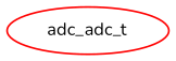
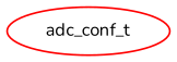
  digraph {
    rankdir=LR
    fontname=Nunito
-   n1 [color=red fillcolor=white fontname=Nunito fontsize=10 height=0.2 label=adc_adc_t shape=ellipse style=filled width=0.4]
+   n1 [color=red fillcolor=white fontname=Nunito fontsize=10 height=0.2 label=adc_conf_t shape=ellipse style=filled width=0.4]
  }
